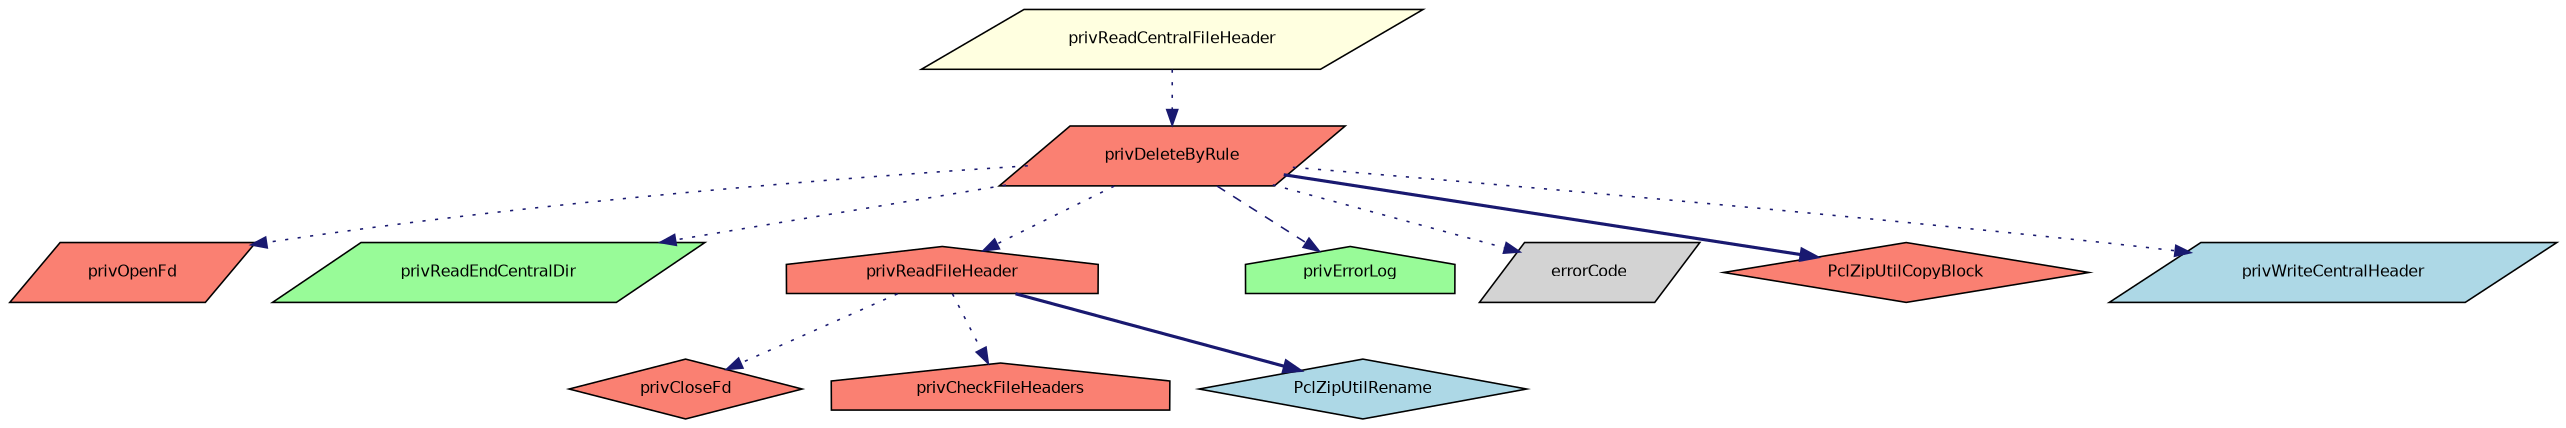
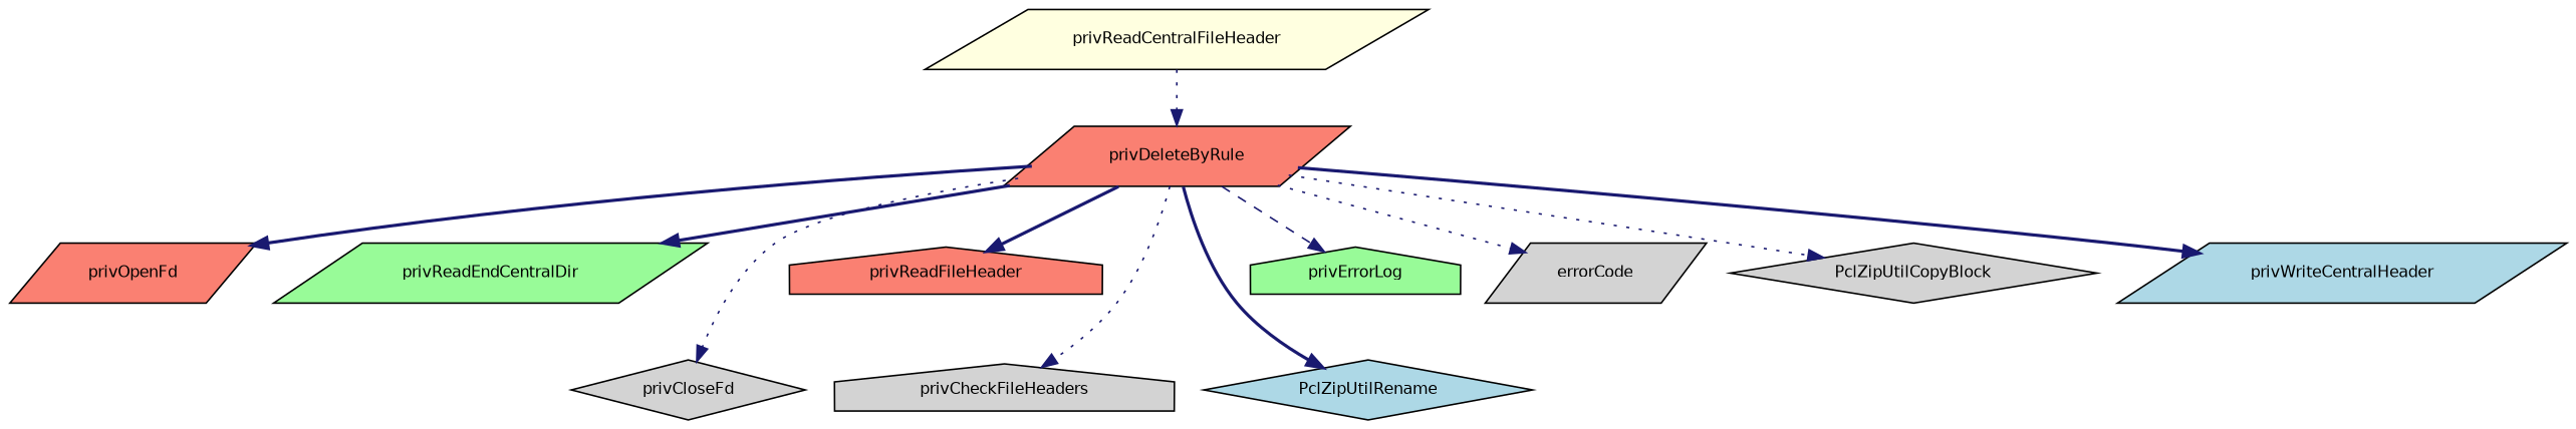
  digraph {
    rankdir=TB
    node [color=black fillcolor=salmon fontname=Helvetica fontsize=10 shape=parallelogram style=filled]
    edge [color=midnightblue fontname=Helvetica fontsize=10 labelfontname=Helvetica labelfontsize=10 style=dotted]
    n1 [fontcolor=black height=0.2 label=privDeleteByRule width=0.4]
    n2 [height=0.2 label=privOpenFd width=0.4]
    n3 [fillcolor=palegreen height=0.2 label=privReadEndCentralDir width=0.4]
-   n4 [height=0.2 label=privCloseFd shape=diamond width=0.4]
+   n4 [fillcolor=lightgrey height=0.2 label=privCloseFd shape=diamond width=0.4]
    n5 [fillcolor=palegreen height=0.2 label=privErrorLog shape=house width=0.4]
    n6 [fillcolor=lightgrey height=0.2 label=errorCode width=0.4]
    n7 [height=0.2 label=privReadFileHeader shape=house width=0.4]
-   n8 [height=0.2 label=privCheckFileHeaders shape=house width=0.4]
-   n9 [height=0.2 label=PclZipUtilCopyBlock shape=diamond width=0.4]
+   n8 [fillcolor=lightgrey height=0.2 label=privCheckFileHeaders shape=house width=0.4]
+   n9 [fillcolor=lightgrey height=0.2 label=PclZipUtilCopyBlock shape=diamond width=0.4]
    n10 [fillcolor=lightblue height=0.2 label=PclZipUtilRename shape=diamond width=0.4]
    n11 [fillcolor=lightblue height=0.2 label=privWriteCentralHeader width=0.4]
    n12 [fillcolor=lightyellow height=0.2 label=privReadCentralFileHeader width=0.4]
-   n1 -> n2
-   n1 -> n3
-   n7 -> n4
+   n1 -> n2 [style=bold]
+   n1 -> n3 [style=bold]
+   n1 -> n4
    n1 -> n5 [style=dashed]
    n1 -> n6
-   n1 -> n7
-   n7 -> n8
-   n1 -> n9 [style=bold]
-   n7 -> n10 [style=bold]
-   n1 -> n11
+   n1 -> n7 [style=bold]
+   n1 -> n8
+   n1 -> n9
+   n1 -> n10 [style=bold]
+   n1 -> n11 [style=bold]
    n12 -> n1
  }
